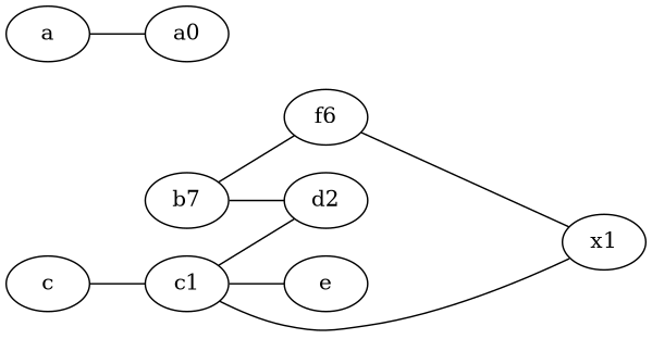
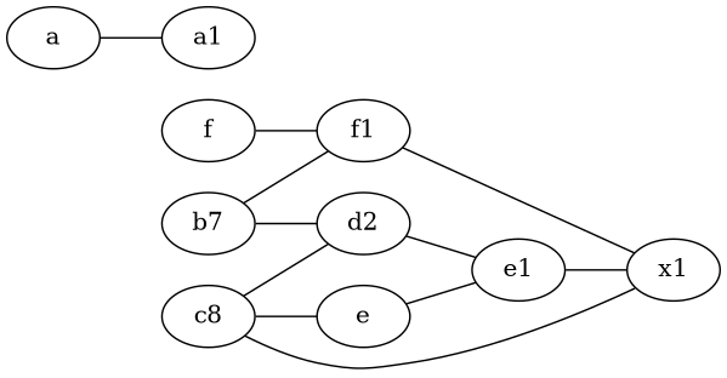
  graph {
    rankdir=LR
    node [labelfontsize=50]
-   f1 [label=f6]
+   f
+   f1
    n3 [label=x1]
    e
-   c
-   c1
+   e1
+   c1 [label=c8]
    n8 [label=d2]
    a
-   a1 [label=a0]
+   a1
    n11 [label=b7]
+   f -- f1
    f1 -- n3
-   c -- c1
+   e -- e1
+   e1 -- n3
    c1 -- n3
    c1 -- e
    c1 -- n8
+   n8 -- e1
    a -- a1
    n11 -- f1
    n11 -- n8
  }
